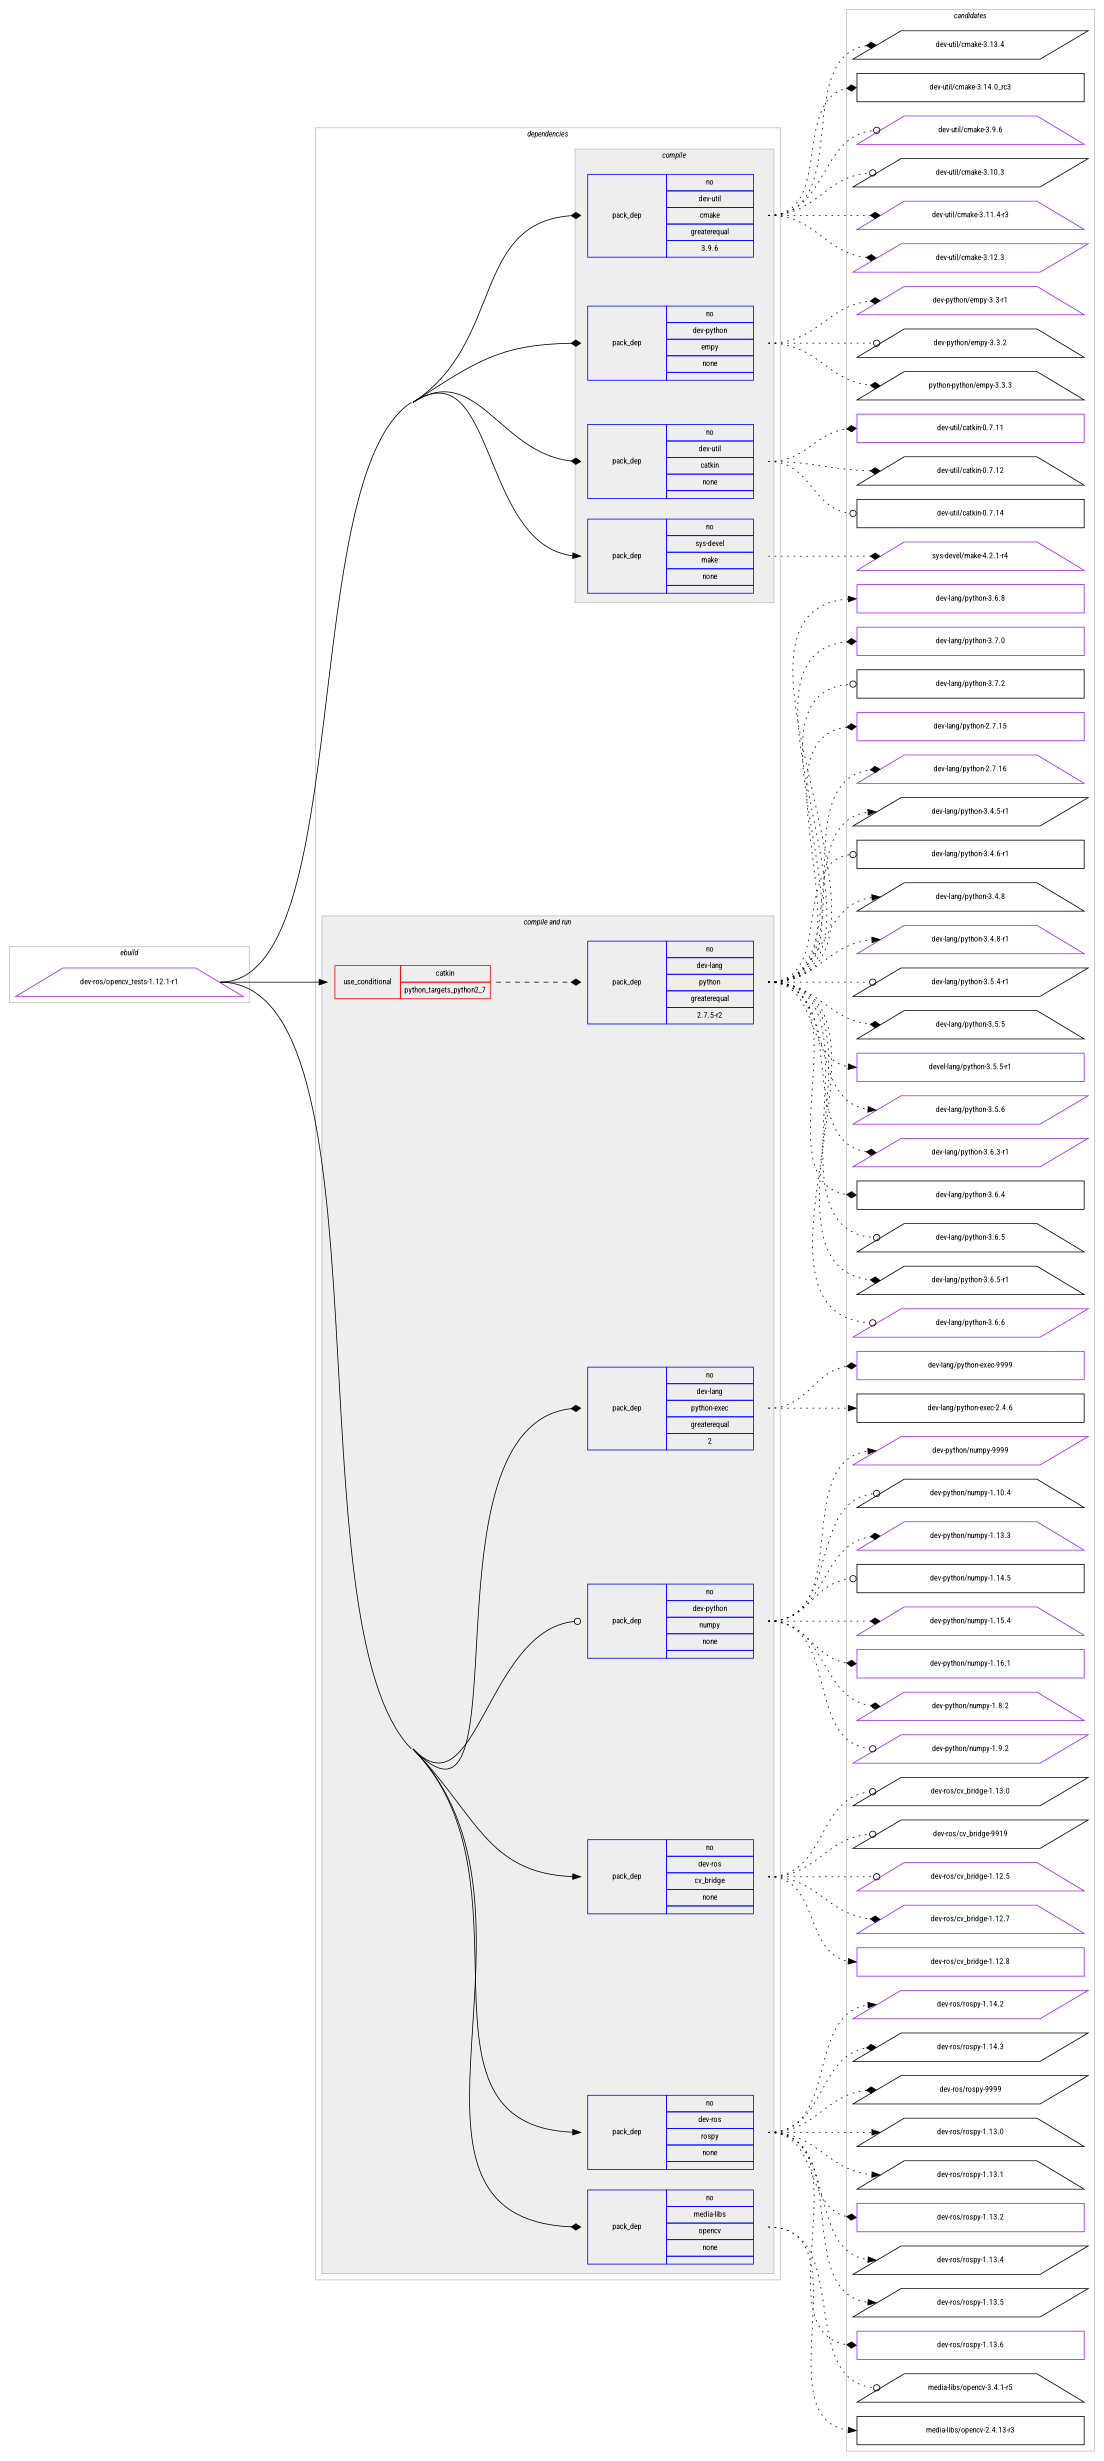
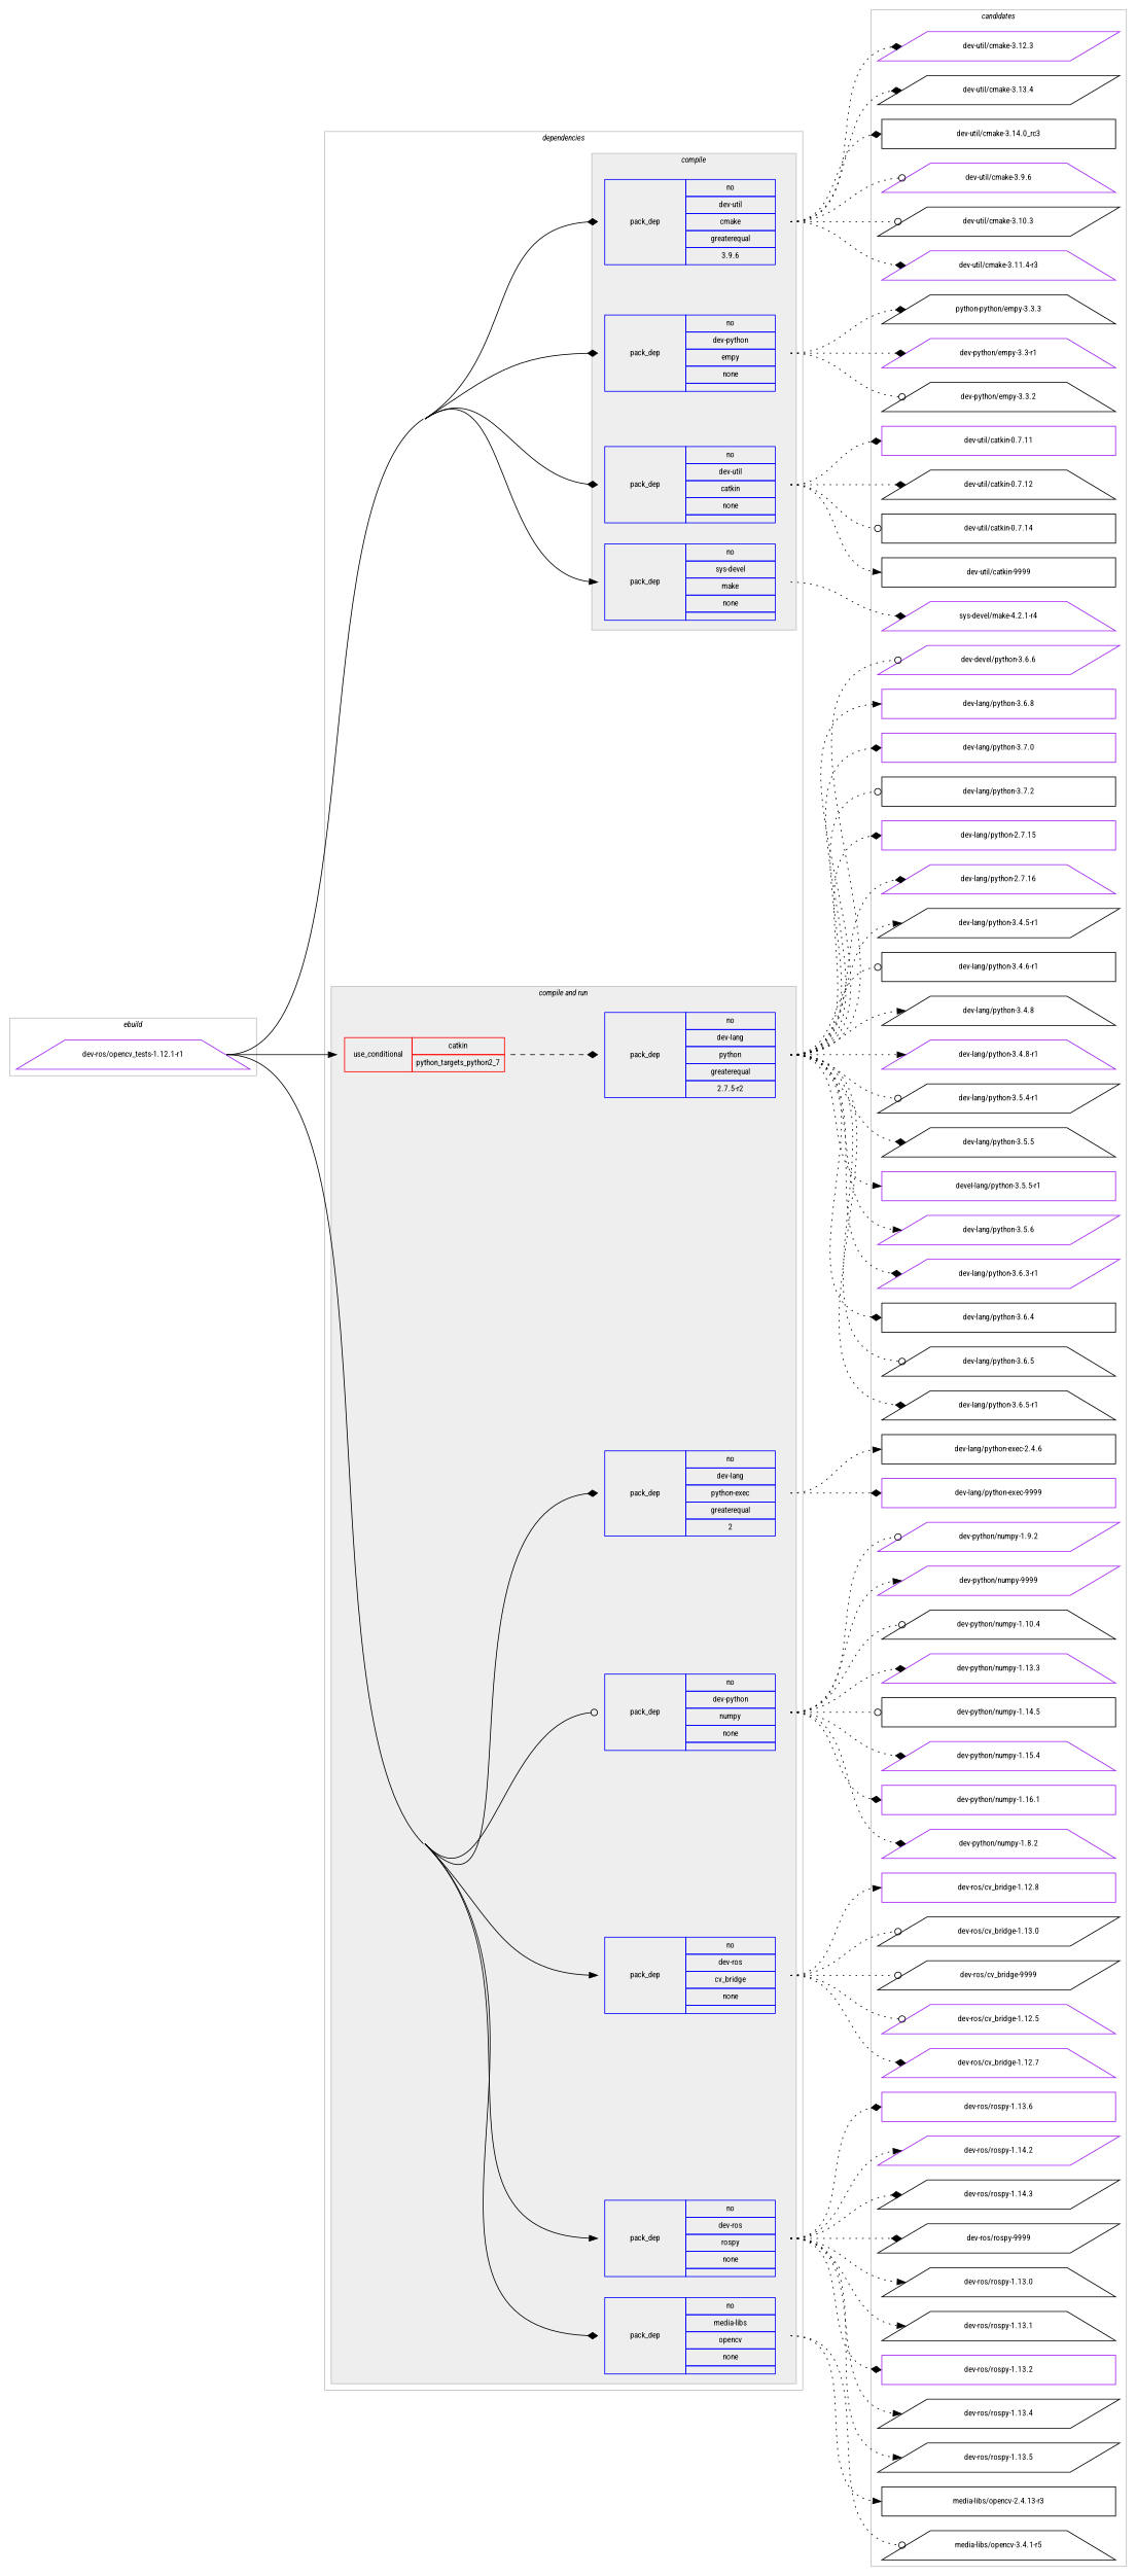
  digraph {
    compound=true
    concentrate=true
    fontname="Roboto Condensed"
    fontsize=10
    newrank=true
    rankdir=LR
    ranksep=1.5
    node [color=black fontname="Roboto Condensed" fontsize=10 shape=trapezium]
    edge [arrowhead=diamond fontname="Roboto Condensed" headport=w style=dotted tailport=e weight=100]
    n1 [color=purple label="dev-ros/opencv_tests-1.12.1-r1" width=4]
    n2 [color=blue label=<<TABLE BORDER="0" CELLBORDER="1" CELLSPACING="0" CELLPADDING="4" WIDTH="220"><TR><TD ROWSPAN="6" CELLPADDING="30">pack_dep</TD></TR><TR><TD WIDTH="110">no</TD></TR><TR><TD>dev-util</TD></TR><TR><TD>cmake</TD></TR><TR><TD>greaterequal</TD></TR><TR><TD>3.9.6</TD></TR></TABLE>> shape=none]
    n3 [color=blue label=<<TABLE BORDER="0" CELLBORDER="1" CELLSPACING="0" CELLPADDING="4" WIDTH="220"><TR><TD ROWSPAN="6" CELLPADDING="30">pack_dep</TD></TR><TR><TD WIDTH="110">no</TD></TR><TR><TD>dev-python</TD></TR><TR><TD>empy</TD></TR><TR><TD>none</TD></TR><TR><TD></TD></TR></TABLE>> shape=none]
    n4 [color=blue label=<<TABLE BORDER="0" CELLBORDER="1" CELLSPACING="0" CELLPADDING="4" WIDTH="220"><TR><TD ROWSPAN="6" CELLPADDING="30">pack_dep</TD></TR><TR><TD WIDTH="110">no</TD></TR><TR><TD>dev-util</TD></TR><TR><TD>catkin</TD></TR><TR><TD>none</TD></TR><TR><TD></TD></TR></TABLE>> shape=none]
    n5 [color=blue label=<<TABLE BORDER="0" CELLBORDER="1" CELLSPACING="0" CELLPADDING="4" WIDTH="220"><TR><TD ROWSPAN="6" CELLPADDING="30">pack_dep</TD></TR><TR><TD WIDTH="110">no</TD></TR><TR><TD>sys-devel</TD></TR><TR><TD>make</TD></TR><TR><TD>none</TD></TR><TR><TD></TD></TR></TABLE>> shape=none]
    n6 [color=blue label=<<TABLE BORDER="0" CELLBORDER="1" CELLSPACING="0" CELLPADDING="4" WIDTH="220"><TR><TD ROWSPAN="6" CELLPADDING="30">pack_dep</TD></TR><TR><TD WIDTH="110">no</TD></TR><TR><TD>dev-lang</TD></TR><TR><TD>python</TD></TR><TR><TD>greaterequal</TD></TR><TR><TD>2.7.5-r2</TD></TR></TABLE>> shape=none]
    n7 [color=red label=<<TABLE BORDER="0" CELLBORDER="1" CELLSPACING="0" CELLPADDING="4"><TR><TD ROWSPAN="3" CELLPADDING="10">use_conditional</TD></TR><TR><TD>catkin</TD></TR><TR><TD>python_targets_python2_7</TD></TR></TABLE>> shape=none]
    n8 [color=blue label=<<TABLE BORDER="0" CELLBORDER="1" CELLSPACING="0" CELLPADDING="4" WIDTH="220"><TR><TD ROWSPAN="6" CELLPADDING="30">pack_dep</TD></TR><TR><TD WIDTH="110">no</TD></TR><TR><TD>dev-lang</TD></TR><TR><TD>python-exec</TD></TR><TR><TD>greaterequal</TD></TR><TR><TD>2</TD></TR></TABLE>> shape=none]
    n9 [color=blue label=<<TABLE BORDER="0" CELLBORDER="1" CELLSPACING="0" CELLPADDING="4" WIDTH="220"><TR><TD ROWSPAN="6" CELLPADDING="30">pack_dep</TD></TR><TR><TD WIDTH="110">no</TD></TR><TR><TD>dev-python</TD></TR><TR><TD>numpy</TD></TR><TR><TD>none</TD></TR><TR><TD></TD></TR></TABLE>> shape=none]
    n10 [color=blue label=<<TABLE BORDER="0" CELLBORDER="1" CELLSPACING="0" CELLPADDING="4" WIDTH="220"><TR><TD ROWSPAN="6" CELLPADDING="30">pack_dep</TD></TR><TR><TD WIDTH="110">no</TD></TR><TR><TD>dev-ros</TD></TR><TR><TD>cv_bridge</TD></TR><TR><TD>none</TD></TR><TR><TD></TD></TR></TABLE>> shape=none]
    n11 [color=blue label=<<TABLE BORDER="0" CELLBORDER="1" CELLSPACING="0" CELLPADDING="4" WIDTH="220"><TR><TD ROWSPAN="6" CELLPADDING="30">pack_dep</TD></TR><TR><TD WIDTH="110">no</TD></TR><TR><TD>dev-ros</TD></TR><TR><TD>rospy</TD></TR><TR><TD>none</TD></TR><TR><TD></TD></TR></TABLE>> shape=none]
    n12 [color=blue label=<<TABLE BORDER="0" CELLBORDER="1" CELLSPACING="0" CELLPADDING="4" WIDTH="220"><TR><TD ROWSPAN="6" CELLPADDING="30">pack_dep</TD></TR><TR><TD WIDTH="110">no</TD></TR><TR><TD>media-libs</TD></TR><TR><TD>opencv</TD></TR><TR><TD>none</TD></TR><TR><TD></TD></TR></TABLE>> shape=none]
    n13 [color=purple label="dev-python/empy-3.3-r1" width=4]
    n14 [label="dev-python/empy-3.3.2" width=4]
    n15 [label="python-python/empy-3.3.3" width=4]
    n16 [color=purple label="dev-util/catkin-0.7.11" shape=box width=4]
    n17 [label="dev-util/catkin-0.7.12" width=4]
    n18 [label="dev-util/catkin-0.7.14" shape=box width=4]
+   n19 [label="dev-util/catkin-9999" shape=box width=4]
    n20 [label="dev-util/cmake-3.10.3" shape=parallelogram width=4]
    n21 [color=purple label="dev-util/cmake-3.11.4-r3" width=4]
    n22 [color=purple label="dev-util/cmake-3.12.3" shape=parallelogram width=4]
    n23 [label="dev-util/cmake-3.13.4" shape=parallelogram width=4]
    n24 [label="dev-util/cmake-3.14.0_rc3" shape=box width=4]
    n25 [color=purple label="dev-util/cmake-3.9.6" width=4]
    n26 [color=purple label="sys-devel/make-4.2.1-r4" width=4]
    n27 [color=purple label="dev-lang/python-2.7.15" shape=box width=4]
    n28 [color=purple label="dev-lang/python-2.7.16" width=4]
    n29 [label="dev-lang/python-3.4.5-r1" shape=parallelogram width=4]
    n30 [label="dev-lang/python-3.4.6-r1" shape=box width=4]
    n31 [label="dev-lang/python-3.4.8" width=4]
    n32 [color=purple label="dev-lang/python-3.4.8-r1" width=4]
    n33 [label="dev-lang/python-3.5.4-r1" shape=parallelogram width=4]
    n34 [label="dev-lang/python-3.5.5" width=4]
    n35 [color=purple label="devel-lang/python-3.5.5-r1" shape=box width=4]
    n36 [color=purple label="dev-lang/python-3.5.6" shape=parallelogram width=4]
    n37 [color=purple label="dev-lang/python-3.6.3-r1" shape=parallelogram width=4]
    n38 [label="dev-lang/python-3.6.4" shape=box width=4]
    n39 [label="dev-lang/python-3.6.5" width=4]
    n40 [label="dev-lang/python-3.6.5-r1" width=4]
-   n41 [color=purple label="dev-lang/python-3.6.6" shape=parallelogram width=4]
+   n41 [color=purple label="dev-devel/python-3.6.6" shape=parallelogram width=4]
    n42 [color=purple label="dev-lang/python-3.6.8" shape=box width=4]
    n43 [color=purple label="dev-lang/python-3.7.0" shape=box width=4]
    n44 [label="dev-lang/python-3.7.2" shape=box width=4]
    n45 [label="dev-lang/python-exec-2.4.6" shape=box width=4]
    n46 [color=purple label="dev-lang/python-exec-9999" shape=box width=4]
    n47 [label="dev-python/numpy-1.10.4" width=4]
    n48 [color=purple label="dev-python/numpy-1.13.3" width=4]
    n49 [label="dev-python/numpy-1.14.5" shape=box width=4]
    n50 [color=purple label="dev-python/numpy-1.15.4" width=4]
    n51 [color=purple label="dev-python/numpy-1.16.1" shape=box width=4]
    n52 [color=purple label="dev-python/numpy-1.8.2" width=4]
    n53 [color=purple label="dev-python/numpy-1.9.2" shape=parallelogram width=4]
    n54 [color=purple label="dev-python/numpy-9999" shape=parallelogram width=4]
    n55 [color=purple label="dev-ros/cv_bridge-1.12.5" width=4]
    n56 [color=purple label="dev-ros/cv_bridge-1.12.7" width=4]
    n57 [color=purple label="dev-ros/cv_bridge-1.12.8" shape=box width=4]
    n58 [label="dev-ros/cv_bridge-1.13.0" shape=parallelogram width=4]
-   n59 [label="dev-ros/cv_bridge-9919" shape=parallelogram width=4]
+   n59 [label="dev-ros/cv_bridge-9999" shape=parallelogram width=4]
    n60 [label="dev-ros/rospy-1.13.0" width=4]
    n61 [label="dev-ros/rospy-1.13.1" width=4]
    n62 [color=purple label="dev-ros/rospy-1.13.2" shape=box width=4]
    n63 [label="dev-ros/rospy-1.13.4" shape=parallelogram width=4]
    n64 [label="dev-ros/rospy-1.13.5" shape=parallelogram width=4]
    n65 [color=purple label="dev-ros/rospy-1.13.6" shape=box width=4]
    n66 [color=purple label="dev-ros/rospy-1.14.2" shape=parallelogram width=4]
    n67 [label="dev-ros/rospy-1.14.3" shape=parallelogram width=4]
    n68 [label="dev-ros/rospy-9999" shape=parallelogram width=4]
    n69 [label="media-libs/opencv-2.4.13-r3" shape=box width=4]
    n70 [label="media-libs/opencv-3.4.1-r5" width=4]
    subgraph cluster_1 {
      color=gray
      label=<<i>ebuild</i>>
      rank=same
      n1
    }
    subgraph cluster_2 {
      color=gray
      label=<<i>dependencies</i>>
      subgraph cluster_3 {
        color=gray
        fillcolor="#eeeeee"
        label=<<i>compile</i>>
        style=filled
        subgraph sub_4 {
          color=gray
          fillcolor="#eeeeee"
          label=<<i>compile</i>>
          style=filled
          n2
        }
        subgraph sub_5 {
          color=gray
          fillcolor="#eeeeee"
          label=<<i>compile</i>>
          style=filled
          n3
        }
        subgraph sub_6 {
          color=gray
          fillcolor="#eeeeee"
          label=<<i>compile</i>>
          style=filled
          n4
        }
        subgraph sub_7 {
          color=gray
          fillcolor="#eeeeee"
          label=<<i>compile</i>>
          style=filled
          n5
        }
      }
      subgraph cluster_8 {
        color=gray
        fillcolor="#eeeeee"
        label=<<i>compile and run</i>>
        style=filled
        subgraph sub_9 {
          color=gray
          fillcolor="#eeeeee"
          label=<<i>compile and run</i>>
          style=filled
          n7
          subgraph sub_10 {
            color=gray
            fillcolor="#eeeeee"
            label=<<i>compile and run</i>>
            style=filled
            n6
          }
        }
        subgraph sub_11 {
          color=gray
          fillcolor="#eeeeee"
          label=<<i>compile and run</i>>
          style=filled
          n8
        }
        subgraph sub_12 {
          color=gray
          fillcolor="#eeeeee"
          label=<<i>compile and run</i>>
          style=filled
          n9
        }
        subgraph sub_13 {
          color=gray
          fillcolor="#eeeeee"
          label=<<i>compile and run</i>>
          style=filled
          n10
        }
        subgraph sub_14 {
          color=gray
          fillcolor="#eeeeee"
          label=<<i>compile and run</i>>
          style=filled
          n11
        }
        subgraph sub_15 {
          color=gray
          fillcolor="#eeeeee"
          label=<<i>compile and run</i>>
          style=filled
          n12
        }
      }
      subgraph cluster_16 {
        color=gray
        fillcolor="#eeeeee"
        label=<<i>run</i>>
        style=filled
      }
    }
    subgraph cluster_17 {
      color=gray
      label=<<i>candidates</i>>
      rank=same
      subgraph sub_18 {
        color=black
        label=<<i>candidates</i>>
        nodesep=1
        rank=same
        n13
        n14
        n15
      }
      subgraph sub_19 {
        color=black
        label=<<i>candidates</i>>
        nodesep=1
        rank=same
        n16
        n17
        n18
+       n19
      }
      subgraph sub_20 {
        color=black
        label=<<i>candidates</i>>
        nodesep=1
        rank=same
        n20
        n21
        n22
        n23
        n24
        n25
      }
      subgraph sub_21 {
        color=black
        label=<<i>candidates</i>>
        nodesep=1
        rank=same
        n26
      }
      subgraph sub_22 {
        color=black
        label=<<i>candidates</i>>
        nodesep=1
        rank=same
        n27
        n28
        n29
        n30
        n31
        n32
        n33
        n34
        n35
        n36
        n37
        n38
        n39
        n40
        n41
        n42
        n43
        n44
      }
      subgraph sub_23 {
        color=black
        label=<<i>candidates</i>>
        nodesep=1
        rank=same
        n45
        n46
      }
      subgraph sub_24 {
        color=black
        label=<<i>candidates</i>>
        nodesep=1
        rank=same
        n47
        n48
        n49
        n50
        n51
        n52
        n53
        n54
      }
      subgraph sub_25 {
        color=black
        label=<<i>candidates</i>>
        nodesep=1
        rank=same
        n55
        n56
        n57
        n58
        n59
      }
      subgraph sub_26 {
        color=black
        label=<<i>candidates</i>>
        nodesep=1
        rank=same
        n60
        n61
        n62
        n63
        n64
        n65
        n66
        n67
        n68
      }
      subgraph sub_27 {
        color=black
        label=<<i>candidates</i>>
        nodesep=1
        rank=same
        n69
        n70
      }
    }
    n1 -> n2 [style=solid weight=20]
    n1 -> n3 [style=solid weight=20]
    n1 -> n4 [style=solid weight=20]
    n1 -> n5 [arrowhead=normal style=solid weight=20]
    n1 -> n7 [arrowhead=normal style=solid weight=20]
    n1 -> n8 [style=solid weight=20]
    n1 -> n9 [arrowhead=odot style=solid weight=20]
    n1 -> n10 [arrowhead=normal style=solid weight=20]
    n1 -> n11 [arrowhead=normal style=solid weight=20]
    n1 -> n12 [style=solid weight=20]
    n2 -> n20 [arrowhead=odot]
    n2 -> n21
    n2 -> n22
    n2 -> n23
    n2 -> n24
    n2 -> n25 [arrowhead=odot]
    n3 -> n13
    n3 -> n14 [arrowhead=odot]
    n3 -> n15
    n4 -> n16
    n4 -> n17
    n4 -> n18 [arrowhead=odot]
+   n4 -> n19 [arrowhead=normal]
    n5 -> n26
    n6 -> n27
    n6 -> n28
    n6 -> n29 [arrowhead=normal]
    n6 -> n30 [arrowhead=odot]
    n6 -> n31 [arrowhead=normal]
    n6 -> n32 [arrowhead=normal]
    n6 -> n33 [arrowhead=odot]
    n6 -> n34
    n6 -> n35 [arrowhead=normal]
    n6 -> n36 [arrowhead=normal]
    n6 -> n37
    n6 -> n38
    n6 -> n39 [arrowhead=odot]
    n6 -> n40
    n6 -> n41 [arrowhead=odot]
    n6 -> n42 [arrowhead=normal]
    n6 -> n43
    n6 -> n44 [arrowhead=odot]
    n7 -> n6 [style=dashed weight=20]
    n8 -> n45 [arrowhead=normal]
    n8 -> n46
    n9 -> n47 [arrowhead=odot]
    n9 -> n48
    n9 -> n49 [arrowhead=odot]
    n9 -> n50
    n9 -> n51
    n9 -> n52
    n9 -> n53 [arrowhead=odot]
    n9 -> n54 [arrowhead=normal]
    n10 -> n55 [arrowhead=odot]
    n10 -> n56
    n10 -> n57 [arrowhead=normal]
    n10 -> n58 [arrowhead=odot]
    n10 -> n59 [arrowhead=odot]
    n11 -> n60 [arrowhead=normal]
    n11 -> n61 [arrowhead=normal]
    n11 -> n62
    n11 -> n63 [arrowhead=normal]
    n11 -> n64 [arrowhead=normal]
    n11 -> n65
    n11 -> n66 [arrowhead=normal]
    n11 -> n67
    n11 -> n68
    n12 -> n69 [arrowhead=normal]
    n12 -> n70 [arrowhead=odot]
  }
